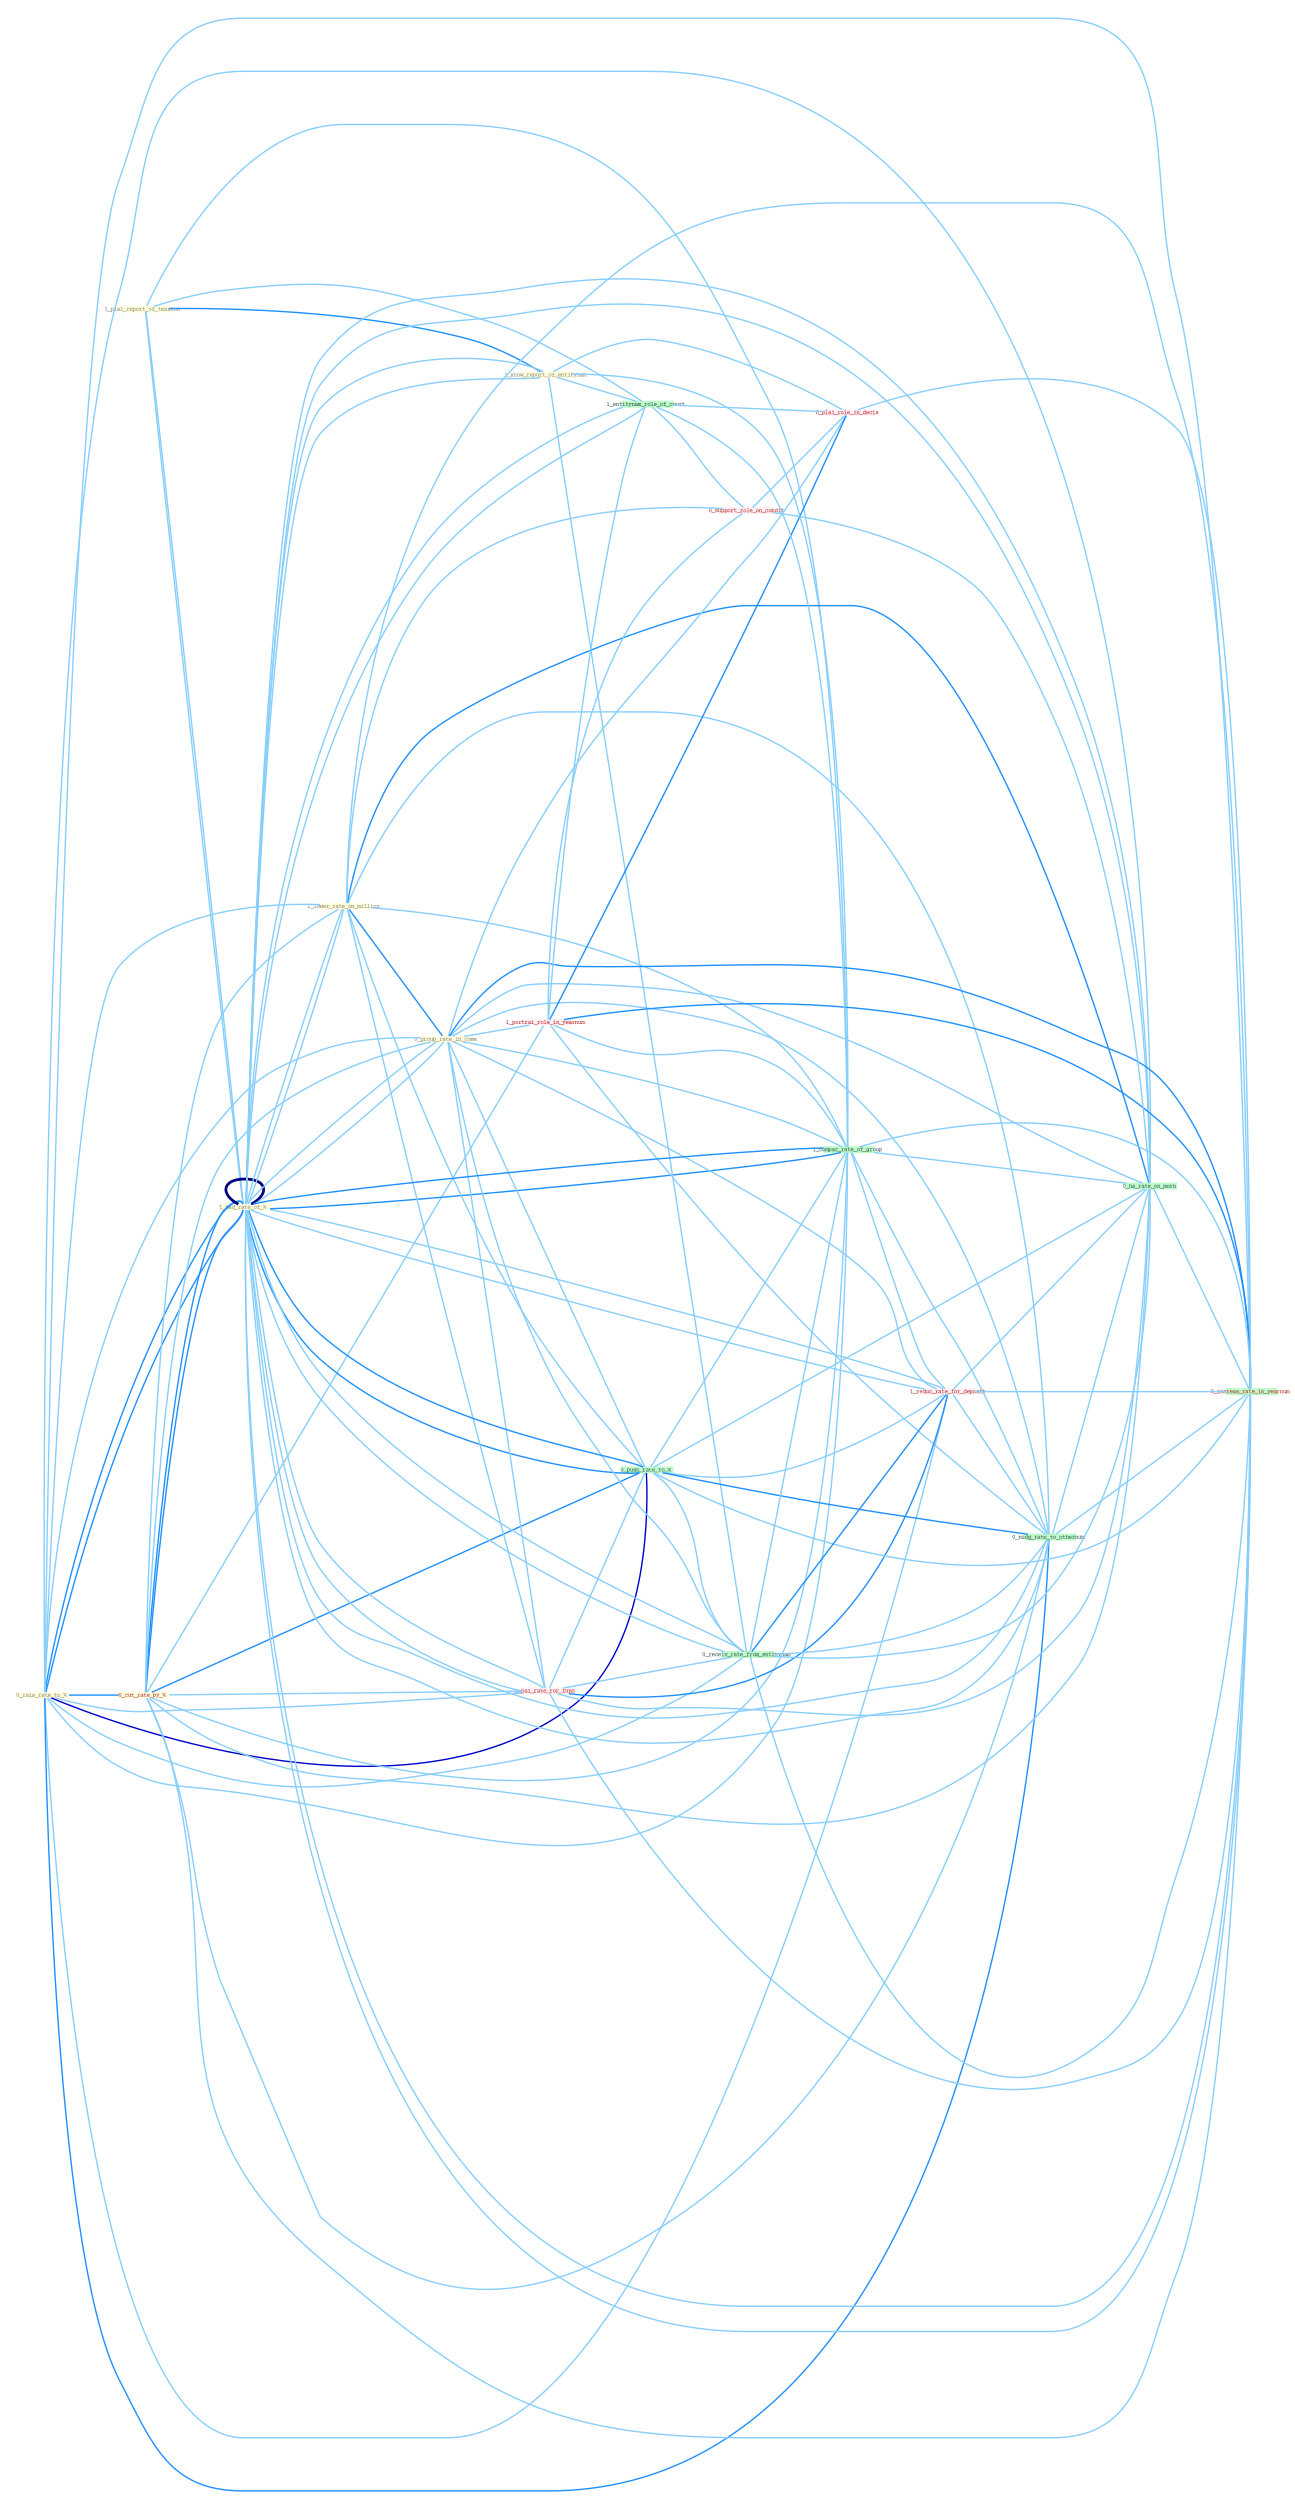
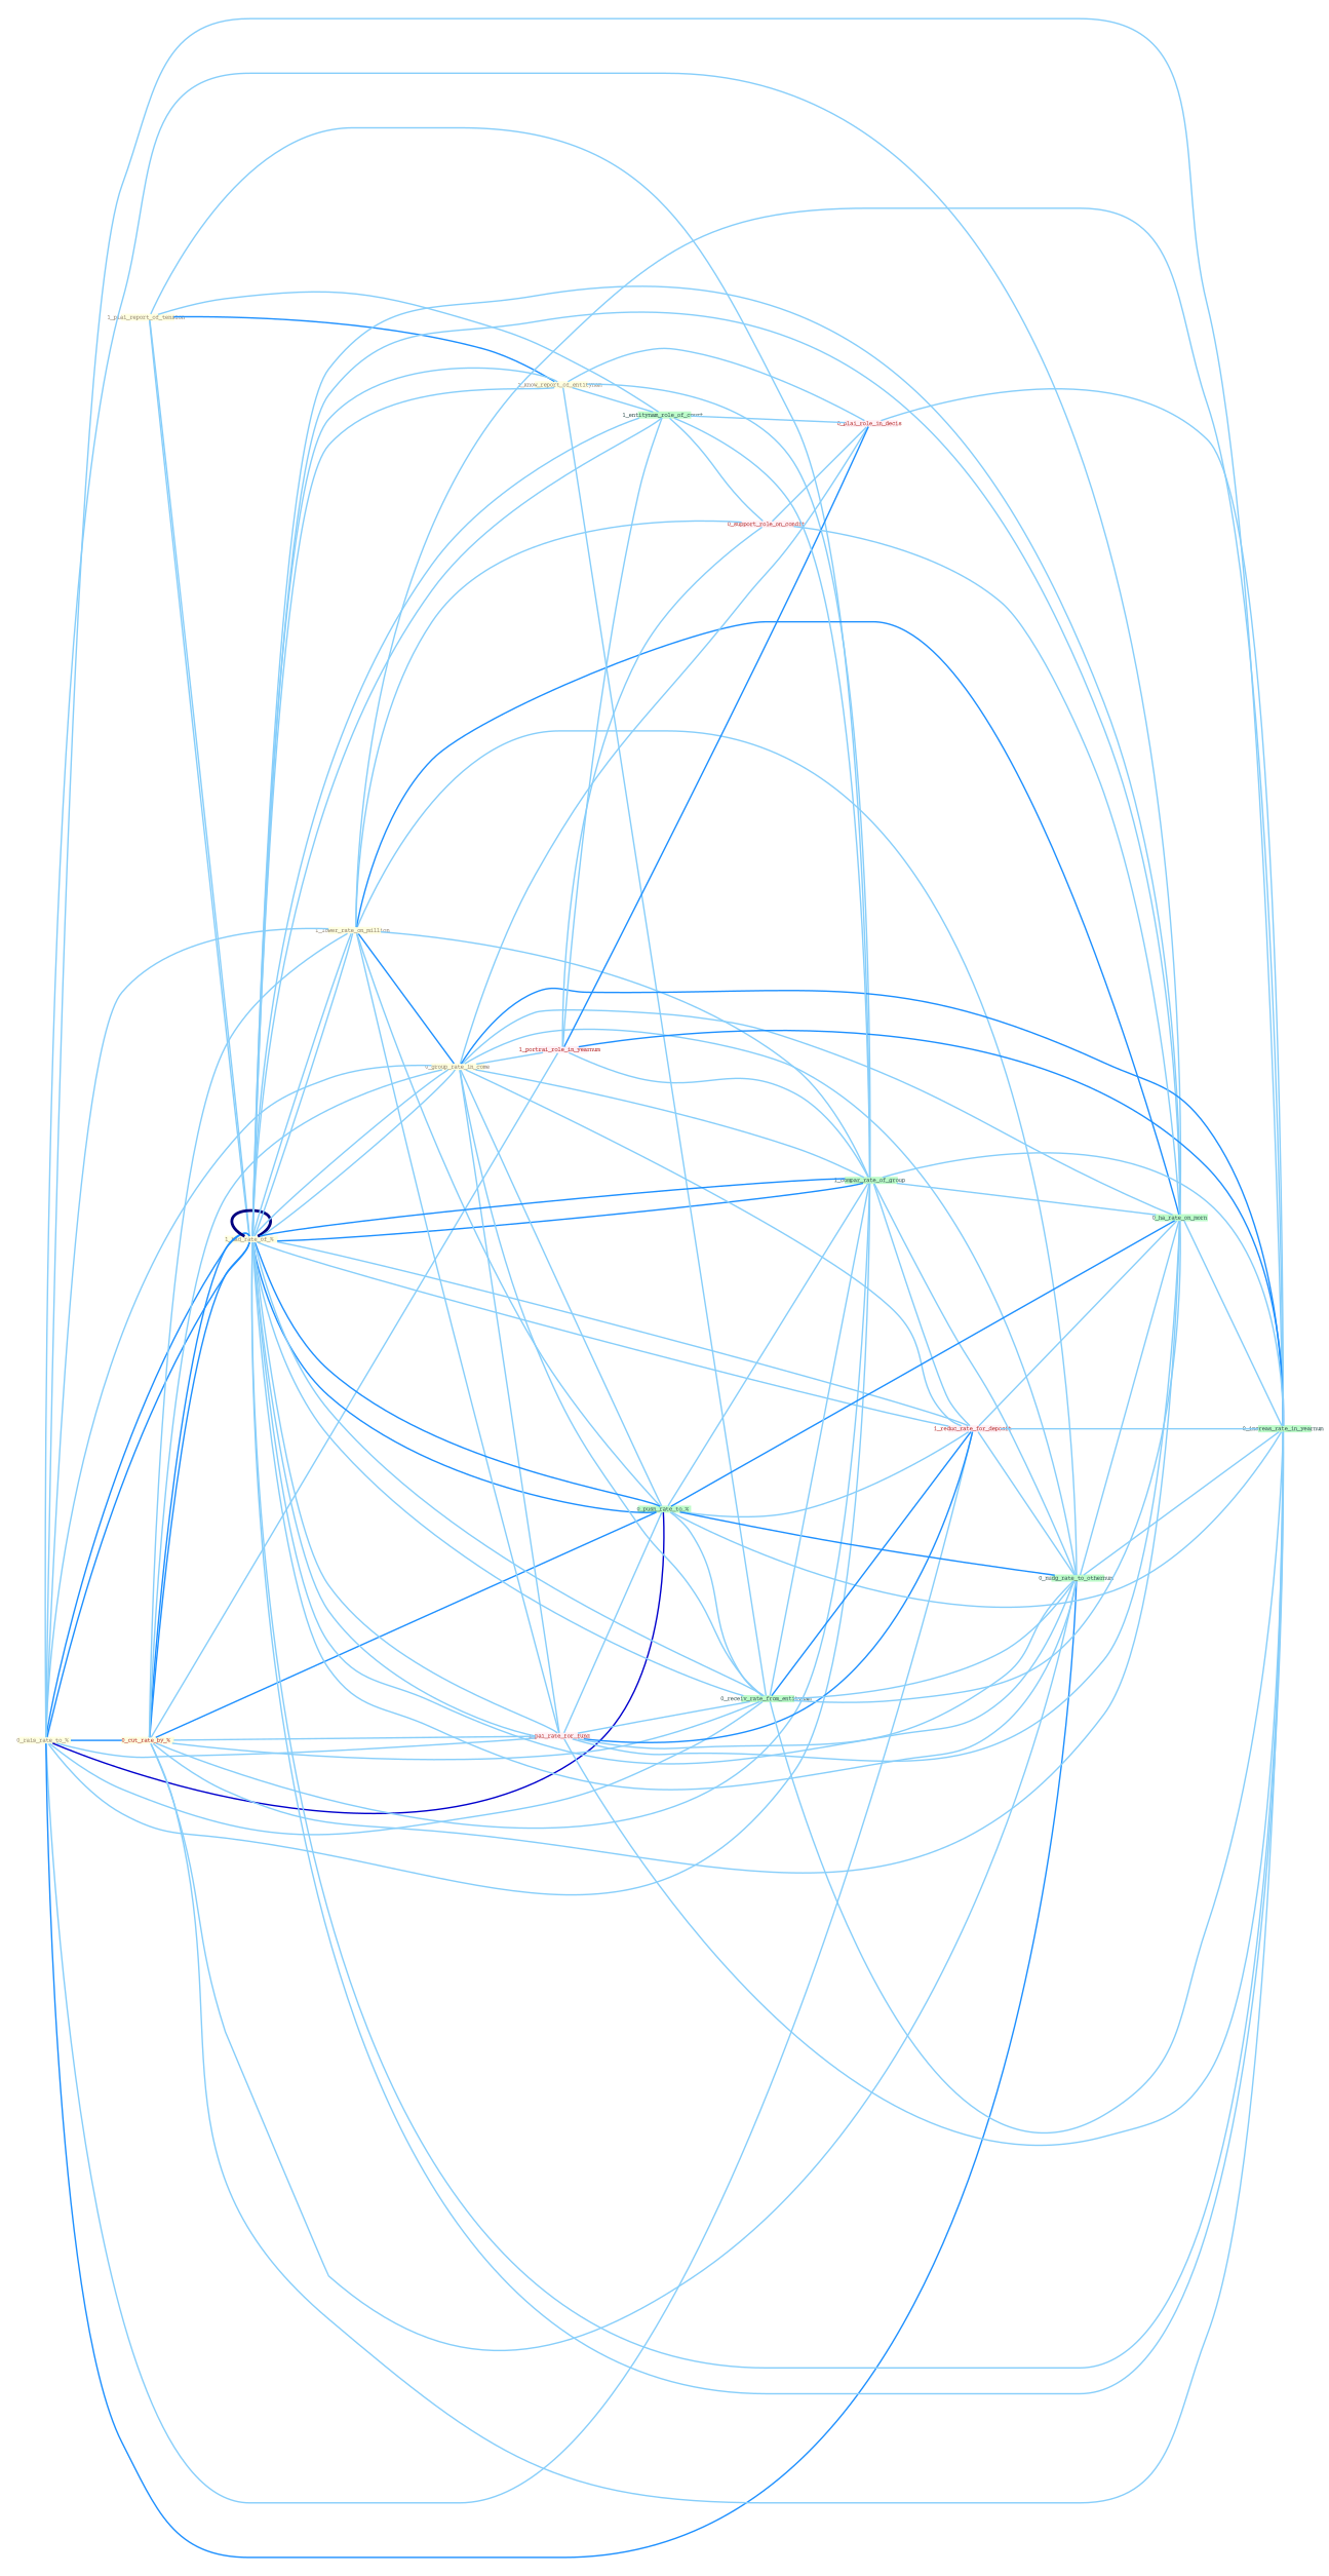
  graph {
    fontname="Courier Prime"
    rankdir=LR
    node [color="#ffffe0" fixedsize=true fontcolor="#2f4f4f" fontname="Courier Prime" fontsize=4 shape=polygon style=filled]
    edge [color="#87cefa" fontname="Courier Prime" w=1]
    "1_plai_report_of_tension " [fontcolor="#8b7d6b" height=.06 width=.5]
    "0_rais_rate_to_% " [fontcolor="#8b7d6b" height=.06 width=.5]
    "0_cut_rate_by_% " [fontcolor="#b22222" height=.06 width=.5]
    "1_had_rate_of_% " [fontcolor="#8b7d6b" height=.06 width=.5]
    "1_know_report_of_entitynam " [fontcolor="#8b7d6b" height=.06 width=.5]
    "1_lower_rate_on_million " [fontcolor="#8b7d6b" height=.06 width=.5]
    n7 [fontcolor="#8b7d6b" height=.06 label="0_group_rate_in_come" width=.5]
    "1_portrai_role_in_yearnum " [color="#fff0f5" fontcolor="#b22222" height=.06 width=.5]
    "1_pai_rate_for_fund " [color="#fff0f5" fontcolor="#b22222" height=.06 width=.5]
    "0_support_role_on_condit " [color="#fff0f5" fontcolor="#b22222" height=.06 width=.5]
    "1_reduc_rate_for_deposit " [color="#fff0f5" fontcolor="#b22222" height=.06 width=.5]
    "0_plai_role_in_decis " [color="#fff0f5" fontcolor="#b22222" height=.06 width=.5]
    "1_entitynam_role_of_court " [color="#BDFCC9" height=.06 width=.5]
    "1_compar_rate_of_group " [color="#BDFCC9" height=.06 width=.5]
    "0_push_rate_to_% " [color="#BDFCC9" height=.06 width=.5]
    "0_receiv_rate_from_entitynam " [color="#BDFCC9" height=.06 width=.5]
    "0_nudg_rate_to_othernum " [color="#BDFCC9" height=.06 width=.5]
    "0_ha_rate_on_morn " [color="#BDFCC9" height=.06 width=.5]
-   "0_increas_rate_in_yearnum " [color="#BDFCC9" fontcolor="#b22222" height=.06 width=.5]
+   "0_increas_rate_in_yearnum " [color="#BDFCC9" height=.06 width=.5]
    subgraph sub_1 {
      "1_plai_report_of_tension "
      "0_rais_rate_to_% "
      "0_cut_rate_by_% "
      "1_had_rate_of_% "
      "1_know_report_of_entitynam "
      "1_lower_rate_on_million "
      n7
    }
    subgraph sub_2 {
      "1_portrai_role_in_yearnum "
      "1_pai_rate_for_fund "
      "0_support_role_on_condit "
      "1_reduc_rate_for_deposit "
      "0_plai_role_in_decis "
    }
    "1_plai_report_of_tension " -- "1_had_rate_of_% "
    "1_plai_report_of_tension " -- "1_had_rate_of_% "
    "1_plai_report_of_tension " -- "1_know_report_of_entitynam " [color="#1e90ff" w=2]
    "1_plai_report_of_tension " -- "1_entitynam_role_of_court "
    "1_plai_report_of_tension " -- "1_compar_rate_of_group "
    "0_rais_rate_to_% " -- "0_cut_rate_by_% " [color="#1e90ff" w=2]
    "0_rais_rate_to_% " -- "1_had_rate_of_% " [color="#1e90ff" w=2]
    "0_rais_rate_to_% " -- "1_had_rate_of_% " [color="#1e90ff" w=2]
    "0_rais_rate_to_% " -- "1_lower_rate_on_million "
    "0_rais_rate_to_% " -- n7
    "0_rais_rate_to_% " -- "1_pai_rate_for_fund "
    "0_rais_rate_to_% " -- "1_reduc_rate_for_deposit "
    "0_rais_rate_to_% " -- "1_compar_rate_of_group "
    "0_rais_rate_to_% " -- "0_push_rate_to_% " [color="#0000cd" w=3]
    "0_rais_rate_to_% " -- "0_receiv_rate_from_entitynam "
    "0_rais_rate_to_% " -- "0_nudg_rate_to_othernum " [color="#1e90ff" w=2]
    "0_rais_rate_to_% " -- "0_ha_rate_on_morn "
    "0_rais_rate_to_% " -- "0_increas_rate_in_yearnum "
    "0_cut_rate_by_% " -- "1_had_rate_of_% " [color="#1e90ff" w=2]
    "0_cut_rate_by_% " -- "1_had_rate_of_% " [color="#1e90ff" w=2]
    "0_cut_rate_by_% " -- "1_lower_rate_on_million "
    "0_cut_rate_by_% " -- n7
    "0_cut_rate_by_% " -- "1_portrai_role_in_yearnum "
    "0_cut_rate_by_% " -- "1_pai_rate_for_fund "
    "0_cut_rate_by_% " -- "1_compar_rate_of_group "
    "0_cut_rate_by_% " -- "0_push_rate_to_% " [color="#1e90ff" w=2]
+   "0_cut_rate_by_% " -- "0_receiv_rate_from_entitynam "
    "0_cut_rate_by_% " -- "0_nudg_rate_to_othernum "
    "0_cut_rate_by_% " -- "0_ha_rate_on_morn "
    "0_cut_rate_by_% " -- "0_increas_rate_in_yearnum "
    "1_had_rate_of_% " -- "1_had_rate_of_% " [color="#000080" style=bold w=4]
    "1_had_rate_of_% " -- "1_know_report_of_entitynam "
    "1_had_rate_of_% " -- "1_lower_rate_on_million "
    "1_had_rate_of_% " -- n7
    "1_had_rate_of_% " -- "1_pai_rate_for_fund "
    "1_had_rate_of_% " -- "1_reduc_rate_for_deposit "
    "1_had_rate_of_% " -- "1_reduc_rate_for_deposit "
    "1_had_rate_of_% " -- "1_entitynam_role_of_court "
    "1_had_rate_of_% " -- "1_compar_rate_of_group " [color="#1e90ff" w=2]
    "1_had_rate_of_% " -- "0_push_rate_to_% " [color="#1e90ff" w=2]
    "1_had_rate_of_% " -- "0_receiv_rate_from_entitynam "
    "1_had_rate_of_% " -- "0_nudg_rate_to_othernum "
    "1_had_rate_of_% " -- "0_nudg_rate_to_othernum "
    "1_had_rate_of_% " -- "0_ha_rate_on_morn "
    "1_had_rate_of_% " -- "0_ha_rate_on_morn "
    "1_had_rate_of_% " -- "0_increas_rate_in_yearnum "
    "1_had_rate_of_% " -- "0_increas_rate_in_yearnum "
    "1_know_report_of_entitynam " -- "1_had_rate_of_% "
    "1_know_report_of_entitynam " -- "0_plai_role_in_decis "
    "1_know_report_of_entitynam " -- "1_entitynam_role_of_court "
    "1_know_report_of_entitynam " -- "1_compar_rate_of_group "
    "1_know_report_of_entitynam " -- "0_receiv_rate_from_entitynam "
    "1_lower_rate_on_million " -- "1_had_rate_of_% "
    "1_lower_rate_on_million " -- n7 [color="#1e90ff" w=2]
    "1_lower_rate_on_million " -- "1_pai_rate_for_fund "
    "1_lower_rate_on_million " -- "0_support_role_on_condit "
    "1_lower_rate_on_million " -- "1_compar_rate_of_group "
    "1_lower_rate_on_million " -- "0_push_rate_to_% "
    "1_lower_rate_on_million " -- "0_nudg_rate_to_othernum "
    "1_lower_rate_on_million " -- "0_ha_rate_on_morn " [color="#1e90ff" w=2]
    "1_lower_rate_on_million " -- "0_increas_rate_in_yearnum "
    n7 -- "1_had_rate_of_% "
    n7 -- "1_portrai_role_in_yearnum "
    n7 -- "1_pai_rate_for_fund "
    n7 -- "1_reduc_rate_for_deposit "
    n7 -- "0_plai_role_in_decis "
    n7 -- "1_compar_rate_of_group "
    n7 -- "0_push_rate_to_% "
    n7 -- "0_receiv_rate_from_entitynam "
    n7 -- "0_nudg_rate_to_othernum "
    n7 -- "0_ha_rate_on_morn "
    n7 -- "0_increas_rate_in_yearnum " [color="#1e90ff" w=2]
    "1_portrai_role_in_yearnum " -- "0_support_role_on_condit "
    "1_portrai_role_in_yearnum " -- "0_plai_role_in_decis " [color="#1e90ff" w=2]
    "1_portrai_role_in_yearnum " -- "1_entitynam_role_of_court "
    "1_portrai_role_in_yearnum " -- "1_compar_rate_of_group "
    "1_portrai_role_in_yearnum " -- "0_increas_rate_in_yearnum " [color="#1e90ff" w=2]
    "1_pai_rate_for_fund " -- "1_had_rate_of_% "
    "1_pai_rate_for_fund " -- "1_reduc_rate_for_deposit " [color="#1e90ff" w=2]
    "1_pai_rate_for_fund " -- "0_push_rate_to_% "
    "1_pai_rate_for_fund " -- "0_receiv_rate_from_entitynam "
-   "1_portrai_role_in_yearnum " -- "0_nudg_rate_to_othernum "
+   "1_pai_rate_for_fund " -- "0_nudg_rate_to_othernum "
    "1_pai_rate_for_fund " -- "0_ha_rate_on_morn "
    "1_pai_rate_for_fund " -- "0_increas_rate_in_yearnum "
    "0_support_role_on_condit " -- "0_plai_role_in_decis "
    "0_support_role_on_condit " -- "0_ha_rate_on_morn "
    "1_reduc_rate_for_deposit " -- "0_nudg_rate_to_othernum "
    "1_reduc_rate_for_deposit " -- "0_ha_rate_on_morn "
    "1_reduc_rate_for_deposit " -- "0_increas_rate_in_yearnum "
    "0_plai_role_in_decis " -- "0_increas_rate_in_yearnum "
    "1_entitynam_role_of_court " -- "1_had_rate_of_% "
    "1_entitynam_role_of_court " -- "0_support_role_on_condit "
    "1_entitynam_role_of_court " -- "0_plai_role_in_decis "
    "1_entitynam_role_of_court " -- "1_compar_rate_of_group "
    "1_compar_rate_of_group " -- "1_had_rate_of_% " [color="#1e90ff" w=2]
    "1_compar_rate_of_group " -- "1_reduc_rate_for_deposit "
    "1_compar_rate_of_group " -- "0_nudg_rate_to_othernum "
    "1_compar_rate_of_group " -- "0_ha_rate_on_morn "
    "1_compar_rate_of_group " -- "0_increas_rate_in_yearnum "
    "0_push_rate_to_% " -- "1_had_rate_of_% " [color="#1e90ff" w=2]
    "0_push_rate_to_% " -- "1_reduc_rate_for_deposit "
    "0_push_rate_to_% " -- "1_compar_rate_of_group "
    "0_push_rate_to_% " -- "0_receiv_rate_from_entitynam "
    "0_push_rate_to_% " -- "0_nudg_rate_to_othernum " [color="#1e90ff" w=2]
-   "0_push_rate_to_% " -- "0_ha_rate_on_morn "
+   "0_push_rate_to_% " -- "0_ha_rate_on_morn " [color="#1e90ff"]
    "0_push_rate_to_% " -- "0_increas_rate_in_yearnum "
    "0_receiv_rate_from_entitynam " -- "1_had_rate_of_% "
    "0_receiv_rate_from_entitynam " -- "1_reduc_rate_for_deposit " [color="#1e90ff"]
    "0_receiv_rate_from_entitynam " -- "1_compar_rate_of_group "
    "0_receiv_rate_from_entitynam " -- "0_nudg_rate_to_othernum "
    "0_receiv_rate_from_entitynam " -- "0_ha_rate_on_morn "
    "0_receiv_rate_from_entitynam " -- "0_increas_rate_in_yearnum "
    "0_nudg_rate_to_othernum " -- "0_ha_rate_on_morn "
    "0_nudg_rate_to_othernum " -- "0_increas_rate_in_yearnum "
    "0_ha_rate_on_morn " -- "0_increas_rate_in_yearnum "
  }
